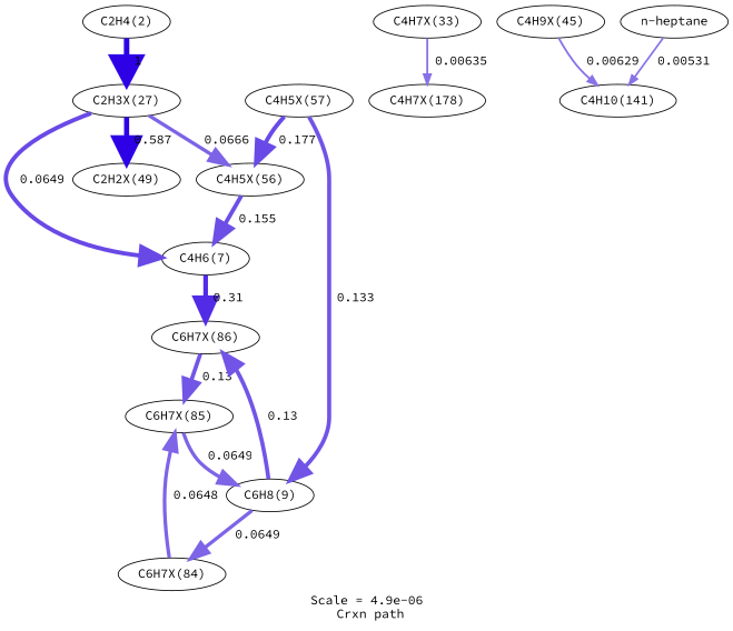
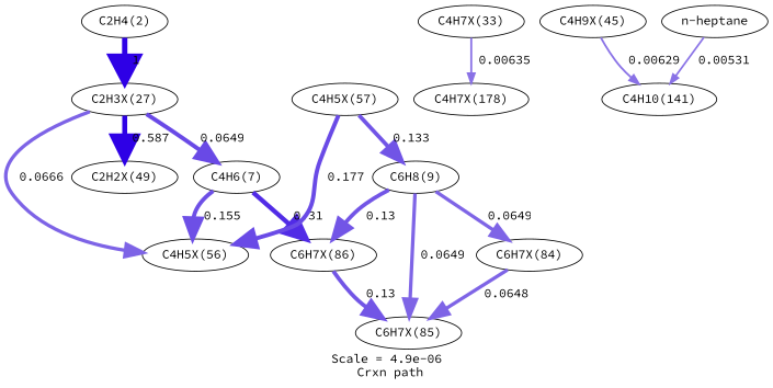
  digraph {
    fontname="Source Code Pro"
    label="Scale = 4.9e-06\l Crxn path"
    node [fontname="Source Code Pro"]
    edge [arrowsize=1.97 color="0.7, 0.565, 0.9" fontname="Source Code Pro" style="setlinewidth(3.93)"]
    n1 [label="C2H4(2)"]
    n2 [label="C2H3X(27)"]
    n3 [label="C4H6(7)"]
    n4 [label="C2H2X(49)"]
    n5 [label="C4H5X(56)"]
    n6 [label="C6H7X(86)"]
    n7 [label="C6H8(9)"]
    n8 [label="C6H7X(85)"]
    n9 [label="C6H7X(84)"]
    n10 [label="C4H5X(57)"]
    n11 [label="C4H7X(33)"]
    n12 [label="C4H7X(178)"]
    n13 [label="C4H9X(45)"]
    n14 [label="C4H10(141)"]
    n15 [label="n-heptane"]
    n1 -> n2 [arrowsize=3 color="0.7, 1.5, 0.9" label=" 1" style="setlinewidth(6)"]
    n2 -> n3 [arrowsize=2.35 color="0.7, 0.68, 0.9" label=" 0.0649" style="setlinewidth(4.71)"]
    n2 -> n4 [arrowsize=2.8 color="0.7, 1.09, 0.9" label=" 0.587" style="setlinewidth(5.6)"]
    n2 -> n5 [arrowsize=1.98 color="0.7, 0.567, 0.9" label=" 0.0666" style="setlinewidth(3.95)"]
-   n5 -> n3 [arrowsize=2.3 color="0.7, 0.655, 0.9" label=" 0.155" style="setlinewidth(4.59)"]
+   n3 -> n5 [arrowsize=2.3 color="0.7, 0.655, 0.9" label=" 0.155" style="setlinewidth(4.59)"]
    n3 -> n6 [arrowsize=2.56 color="0.7, 0.81, 0.9" label=" 0.31" style="setlinewidth(5.12)"]
    n6 -> n8 [arrowsize=2.23 color="0.7, 0.63, 0.9" label=" 0.13" style="setlinewidth(4.46)"]
    n7 -> n6 [arrowsize=2.23 color="0.7, 0.63, 0.9" label=" 0.13" style="setlinewidth(4.46)"]
-   n8 -> n7 [label=" 0.0649"]
+   n7 -> n8 [label=" 0.0649"]
    n7 -> n9 [label=" 0.0649"]
    n9 -> n8 [label=" 0.0648"]
    n10 -> n5 [arrowsize=2.35 color="0.7, 0.677, 0.9" label=" 0.177" style="setlinewidth(4.69)"]
    n10 -> n7 [arrowsize=2.24 color="0.7, 0.633, 0.9" label=" 0.133" style="setlinewidth(4.48)"]
    n11 -> n12 [arrowsize=1.09 color="0.7, 0.506, 0.9" label=" 0.00635" style="setlinewidth(2.18)"]
    n13 -> n14 [arrowsize=1.09 color="0.7, 0.506, 0.9" label=" 0.00629" style="setlinewidth(2.17)"]
    n15 -> n14 [arrowsize=1.02 color="0.7, 0.505, 0.9" label=" 0.00531" style="setlinewidth(2.05)"]
  }
